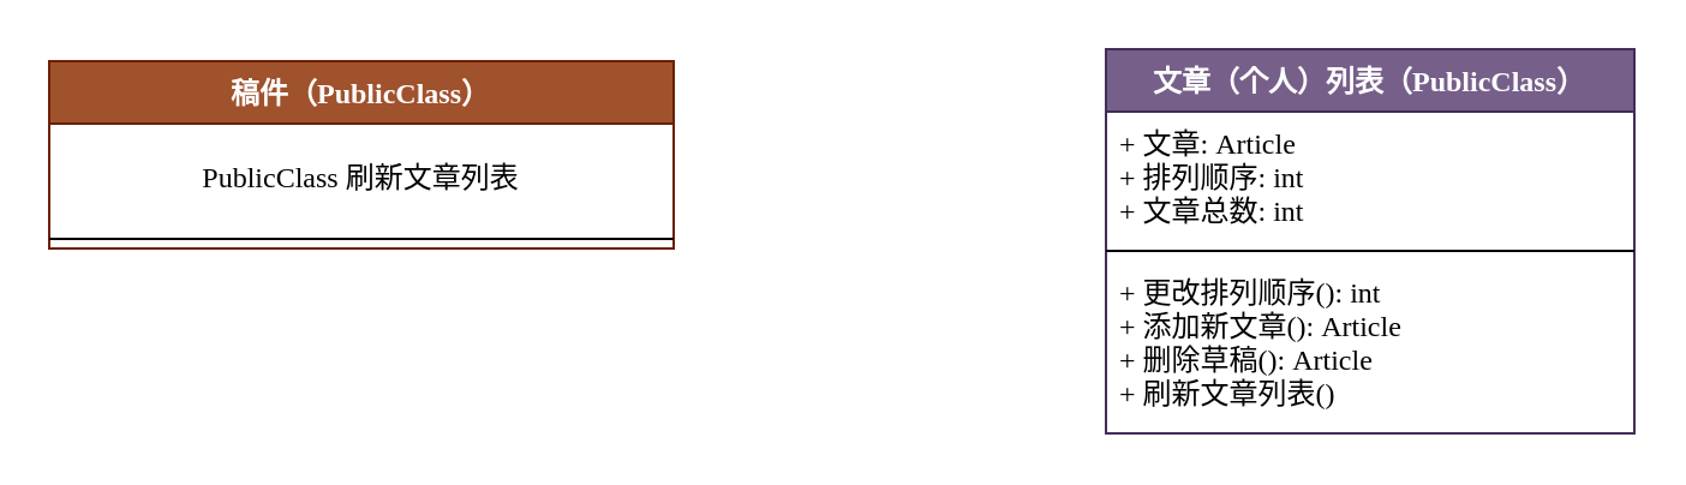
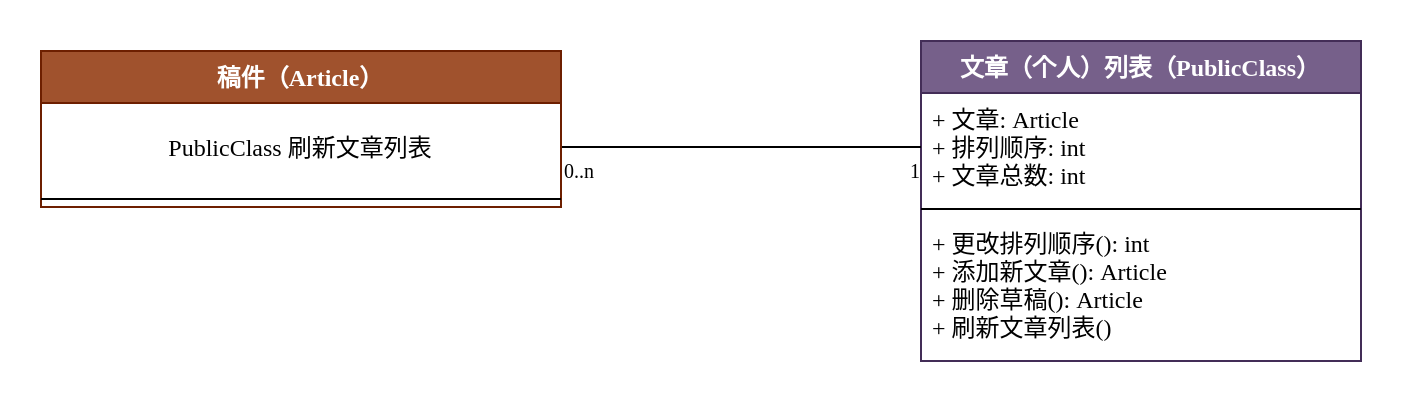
  <mxCell id="0" />
  <mxCell id="1" parent="0" />
  <mxCell id="2" value="文章（个人）列表（PublicClass）" style="swimlane;fontStyle=1;align=center;verticalAlign=top;childLayout=stackLayout;horizontal=1;startSize=26;horizontalStack=0;resizeParent=1;resizeParentMax=0;resizeLast=0;collapsible=1;marginBottom=0;fillColor=#76608a;strokeColor=#432D57;fontColor=#ffffff;fontFamily=SF Mono;" parent="1" vertex="1"><mxGeometry x="460" y="20" width="220" height="160" as="geometry"><mxRectangle x="170" y="300" width="130" height="26" as="alternateBounds" /></mxGeometry></mxCell>
  <mxCell id="3" value="+ 文章: Article&#10;+ 排列顺序: int&#10;+ 文章总数: int" style="text;strokeColor=none;fillColor=none;align=left;verticalAlign=top;spacingLeft=4;spacingRight=4;overflow=hidden;rotatable=0;points=[[0,0.5],[1,0.5]];portConstraint=eastwest;spacing=2;imageAspect=1;noLabel=0;fontFamily=SF Mono;" parent="2" vertex="1"><mxGeometry y="26" width="220" height="54" as="geometry" /></mxCell>
  <mxCell id="4" value="" style="line;strokeWidth=1;fillColor=none;align=left;verticalAlign=middle;spacingTop=-1;spacingLeft=3;spacingRight=3;rotatable=0;labelPosition=right;points=[];portConstraint=eastwest;fontFamily=SF Mono;" parent="2" vertex="1"><mxGeometry y="80" width="220" height="8" as="geometry" /></mxCell>
  <mxCell id="5" value="+ 更改排列顺序(): int&#10;+ 添加新文章(): Article&#10;+ 删除草稿(): Article&#10;+ 刷新文章列表()" style="text;strokeColor=none;fillColor=none;align=left;verticalAlign=top;spacingLeft=4;spacingRight=4;overflow=hidden;rotatable=0;points=[[0,0.5],[1,0.5]];portConstraint=eastwest;fontFamily=SF Mono;" parent="2" vertex="1"><mxGeometry y="88" width="220" height="72" as="geometry" /></mxCell>
- <mxCell id="9" value="稿件（PublicClass）&#10;" style="swimlane;fontStyle=1;align=center;verticalAlign=top;childLayout=stackLayout;horizontal=1;startSize=26;horizontalStack=0;resizeParent=1;resizeParentMax=0;resizeLast=0;collapsible=1;marginBottom=0;fillColor=#a0522d;strokeColor=#6D1F00;fontColor=#ffffff;fontFamily=SF Mono;" vertex="1" parent="1"><mxGeometry x="20" y="25" width="260" height="78" as="geometry"><mxRectangle x="170" y="300" width="130" height="26" as="alternateBounds" /></mxGeometry></mxCell>
+ <mxCell id="6" value="" style="endArrow=none;html=1;endSize=12;startArrow=none;startSize=14;startFill=0;edgeStyle=orthogonalEdgeStyle;fontFamily=SF Mono;endFill=0;" parent="1" target="3" edge="1" source="10"><mxGeometry relative="1" as="geometry"><mxPoint x="280" y="67" as="sourcePoint" /><mxPoint x="370" y="79" as="targetPoint" /></mxGeometry></mxCell>
+ <mxCell id="7" value="0..n" style="resizable=0;html=1;align=left;verticalAlign=top;labelBackgroundColor=#ffffff;fontSize=10;fontFamily=SF Mono;" parent="6" connectable="0" vertex="1"><mxGeometry x="-1" relative="1" as="geometry" /></mxCell>
+ <mxCell id="8" value="1" style="resizable=0;html=1;align=right;verticalAlign=top;labelBackgroundColor=#ffffff;fontSize=10;fontFamily=SF Mono;" parent="6" connectable="0" vertex="1"><mxGeometry x="1" relative="1" as="geometry" /></mxCell>
+ <mxCell id="9" value="稿件（Article）&#10;" style="swimlane;fontStyle=1;align=center;verticalAlign=top;childLayout=stackLayout;horizontal=1;startSize=26;horizontalStack=0;resizeParent=1;resizeParentMax=0;resizeLast=0;collapsible=1;marginBottom=0;fillColor=#a0522d;strokeColor=#6D1F00;fontColor=#ffffff;fontFamily=SF Mono;" vertex="1" parent="1"><mxGeometry x="20" y="25" width="260" height="78" as="geometry"><mxRectangle x="170" y="300" width="130" height="26" as="alternateBounds" /></mxGeometry></mxCell>
  <mxCell id="10" value="PublicClass 刷新文章列表" style="text;strokeColor=none;fillColor=none;align=center;verticalAlign=middle;spacingLeft=4;spacingRight=4;overflow=hidden;rotatable=0;points=[[0,0.5],[1,0.5]];portConstraint=eastwest;spacing=2;imageAspect=1;noLabel=0;fontFamily=SF Mono;" vertex="1" parent="9"><mxGeometry y="26" width="260" height="44" as="geometry" /></mxCell>
  <mxCell id="11" value="" style="line;strokeWidth=1;fillColor=none;align=left;verticalAlign=middle;spacingTop=-1;spacingLeft=3;spacingRight=3;rotatable=0;labelPosition=right;points=[];portConstraint=eastwest;fontFamily=SF Mono;" vertex="1" parent="9"><mxGeometry y="70" width="260" height="8" as="geometry" /></mxCell>
